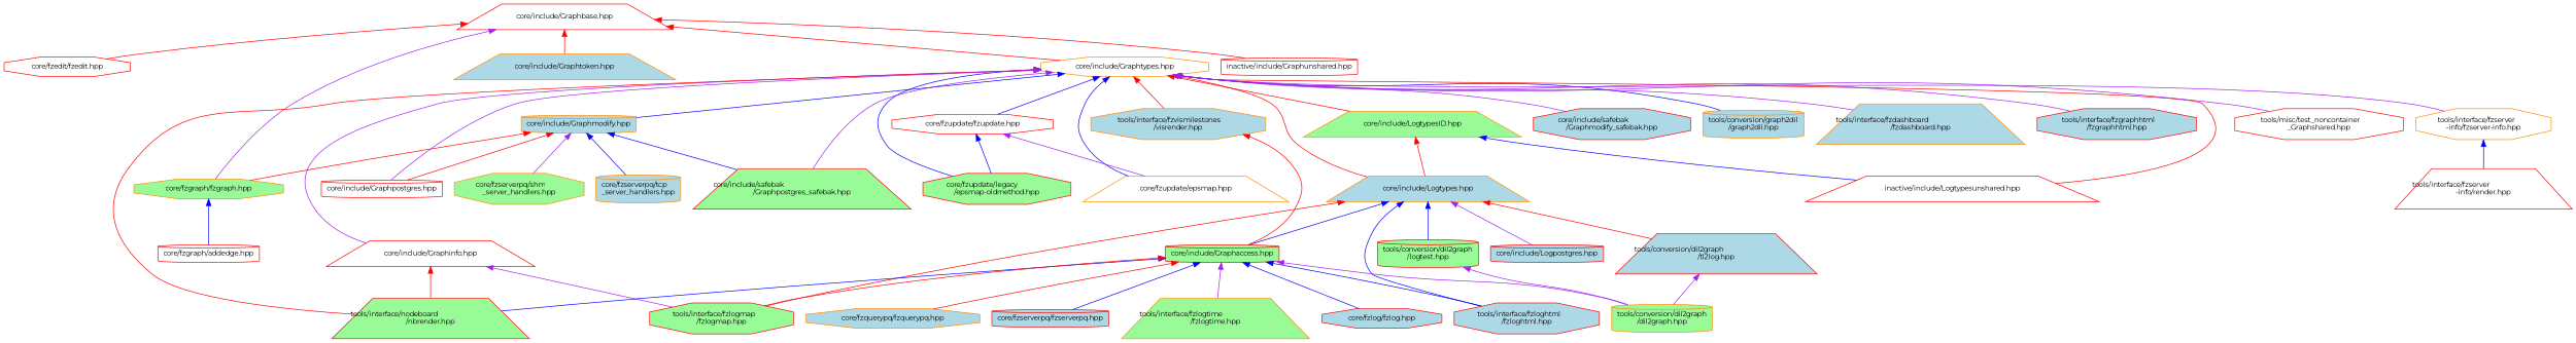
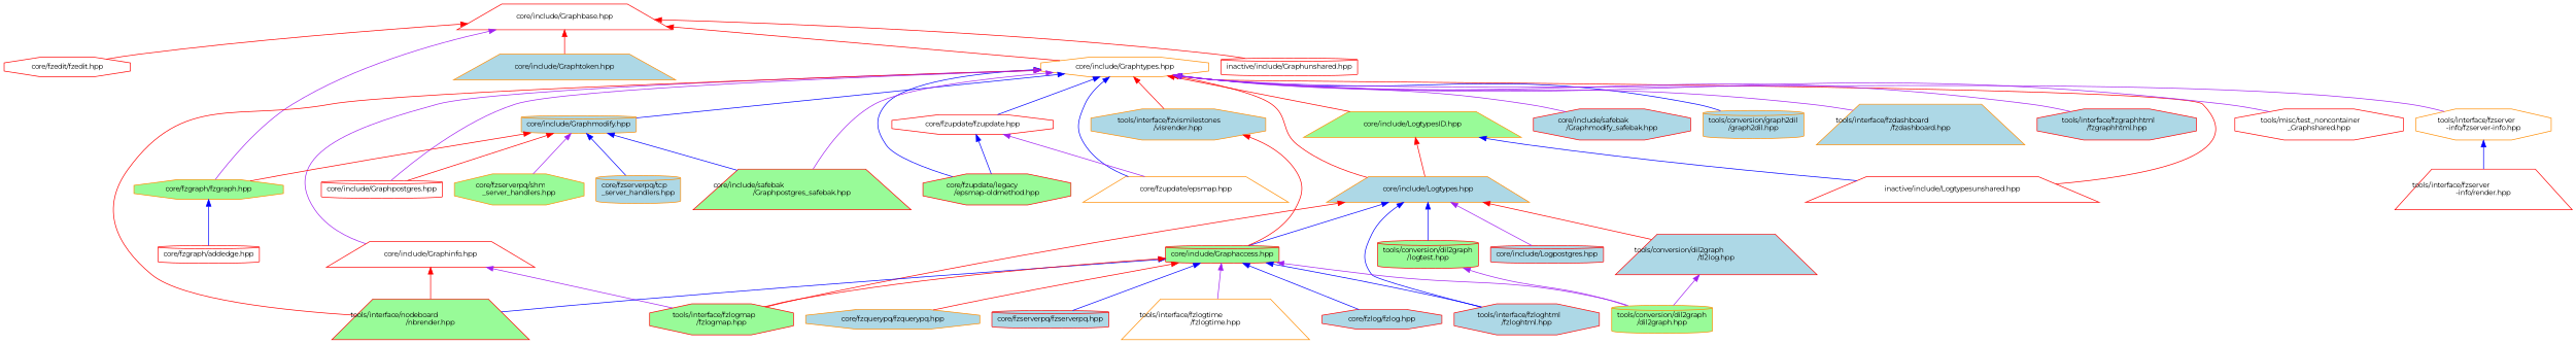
  digraph {
    fontname=Montserrat
    node [color=red fillcolor=lightblue fontname=Montserrat fontsize=10 shape=octagon style=filled]
    edge [color=red dir=back fontname=Montserrat fontsize=10 labelfontname=Helvetica labelfontsize=10 style=solid]
    n1 [fillcolor=white fontcolor=black height=0.2 label="core/include/Graphbase.hpp" shape=trapezium width=0.4]
    n2 [fillcolor=white height=0.2 label="core/fzedit/fzedit.hpp" width=0.4]
    n3 [color=darkorange fillcolor=palegreen height=0.2 label="core/fzgraph/fzgraph.hpp" width=0.4]
    n4 [color=darkorange height=0.2 label="core/include/Graphtoken.hpp" shape=trapezium width=0.4]
    n5 [color=darkorange fillcolor=white height=0.2 label="core/include/Graphtypes.hpp" width=0.4]
    n6 [fillcolor=white height=0.2 label="inactive/include/Graphunshared.hpp" shape=cylinder width=0.4]
    n7 [fillcolor=white height=0.2 label="core/fzgraph/addedge.hpp" shape=cylinder width=0.4]
    n8 [color=darkorange fillcolor=white height=0.2 label="core/fzupdate/epsmap.hpp" shape=trapezium width=0.4]
    n9 [fillcolor=white height=0.2 label="core/fzupdate/fzupdate.hpp" width=0.4]
    n10 [fillcolor=palegreen height=0.2 label="core/fzupdate/legacy\l/epsmap-oldmethod.hpp" width=0.4]
    n11 [fillcolor=white height=0.2 label="core/include/Graphinfo.hpp" shape=trapezium width=0.4]
    n12 [fillcolor=palegreen height=0.2 label="tools/interface/nodeboard\l/nbrender.hpp" shape=trapezium width=0.4]
    n13 [color=darkorange height=0.2 label="core/include/Graphmodify.hpp" shape=cylinder width=0.4]
    n14 [fillcolor=white height=0.2 label="core/include/Graphpostgres.hpp" shape=cylinder width=0.4]
    n15 [fillcolor=palegreen height=0.2 label="core/include/safebak\l/Graphpostgres_safebak.hpp" shape=trapezium width=0.4]
    n16 [color=darkorange height=0.2 label="core/include/Logtypes.hpp" shape=trapezium width=0.4]
    n17 [color=darkorange height=0.2 label="tools/interface/fzvismilestones\l/visrender.hpp" width=0.4]
    n18 [color=darkorange fillcolor=palegreen height=0.2 label="core/include/LogtypesID.hpp" shape=trapezium width=0.4]
    n19 [fillcolor=white height=0.2 label="inactive/include/Logtypesunshared.hpp" shape=trapezium width=0.4]
    n20 [height=0.2 label="core/include/safebak\l/Graphmodify_safebak.hpp" width=0.4]
    n21 [color=darkorange height=0.2 label="tools/conversion/graph2dil\l/graph2dil.hpp" shape=cylinder width=0.4]
    n22 [color=darkorange height=0.2 label="tools/interface/fzdashboard\l/fzdashboard.hpp" shape=trapezium width=0.4]
    n23 [height=0.2 label="tools/interface/fzgraphhtml\l/fzgraphhtml.hpp" width=0.4]
    n24 [color=darkorange fillcolor=white height=0.2 label="tools/interface/fzserver\l-info/fzserver-info.hpp" width=0.4]
    n25 [fillcolor=white height=0.2 label="tools/misc/test_noncontainer\l_Graphshared.hpp" width=0.4]
    n26 [fillcolor=palegreen height=0.2 label="tools/interface/fzlogmap\l/fzlogmap.hpp" width=0.4]
    n27 [color=darkorange fillcolor=palegreen height=0.2 label="core/fzserverpq/shm\l_server_handlers.hpp" width=0.4]
    n28 [color=darkorange height=0.2 label="core/fzserverpq/tcp\l_server_handlers.hpp" shape=cylinder width=0.4]
    n29 [fillcolor=palegreen height=0.2 label="core/include/Graphaccess.hpp" shape=cylinder width=0.4]
    n30 [height=0.2 label="tools/interface/fzloghtml\l/fzloghtml.hpp" width=0.4]
    n31 [height=0.2 label="core/include/Logpostgres.hpp" shape=cylinder width=0.4]
    n32 [fillcolor=palegreen height=0.2 label="tools/conversion/dil2graph\l/logtest.hpp" shape=cylinder width=0.4]
    n33 [height=0.2 label="tools/conversion/dil2graph\l/tl2log.hpp" shape=trapezium width=0.4]
    n34 [fillcolor=white height=0.2 label="tools/interface/fzserver\l-info/render.hpp" shape=trapezium width=0.4]
    n35 [height=0.2 label="core/fzlog/fzlog.hpp" width=0.4]
    n36 [color=darkorange height=0.2 label="core/fzquerypq/fzquerypq.hpp" width=0.4]
    n37 [height=0.2 label="core/fzserverpq/fzserverpq.hpp" shape=cylinder width=0.4]
    n38 [color=darkorange fillcolor=palegreen height=0.2 label="tools/conversion/dil2graph\l/dil2graph.hpp" shape=cylinder width=0.4]
-   n39 [color=darkorange fillcolor=palegreen height=0.2 label="tools/interface/fzlogtime\l/fzlogtime.hpp" shape=trapezium width=0.4]
+   n39 [color=darkorange fillcolor=white height=0.2 label="tools/interface/fzlogtime\l/fzlogtime.hpp" shape=trapezium width=0.4]
    n1 -> n2
    n1 -> n3 [color=purple]
    n1 -> n4
    n1 -> n5
    n1 -> n6
    n3 -> n7 [color=blue]
    n5 -> n8 [color=blue]
    n5 -> n9 [color=blue]
    n5 -> n10 [color=blue]
    n5 -> n11 [color=purple]
    n5 -> n12
    n5 -> n13 [color=blue]
    n5 -> n14 [color=purple]
    n5 -> n15 [color=purple]
    n5 -> n16
    n5 -> n17
    n5 -> n18
    n5 -> n19
    n5 -> n20 [color=purple]
    n5 -> n21 [color=blue]
    n5 -> n22 [color=purple]
    n5 -> n23 [color=purple]
    n5 -> n24 [color=purple]
    n5 -> n25 [color=purple]
    n9 -> n8 [color=purple]
    n9 -> n10 [color=blue]
    n11 -> n12
    n11 -> n26 [color=purple]
    n13 -> n3
    n13 -> n14
    n13 -> n15 [color=blue]
    n13 -> n27 [color=purple]
    n13 -> n28 [color=blue]
    n16 -> n26
    n16 -> n29 [color=blue]
    n16 -> n30 [color=blue]
    n16 -> n31 [color=purple]
    n16 -> n32 [color=blue]
    n16 -> n33
    n17 -> n29
    n18 -> n16
    n18 -> n19 [color=blue]
    n24 -> n34 [color=blue]
    n29 -> n12 [color=blue]
    n29 -> n26
    n29 -> n30 [color=blue]
    n29 -> n35 [color=blue]
    n29 -> n36
    n29 -> n37 [color=blue]
    n29 -> n38 [color=purple]
    n29 -> n39 [color=purple]
    n32 -> n38 [color=purple]
    n33 -> n38 [color=purple]
  }
